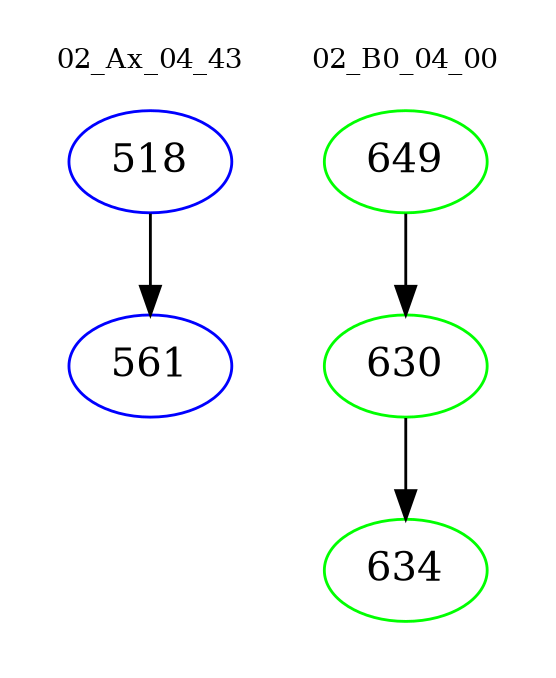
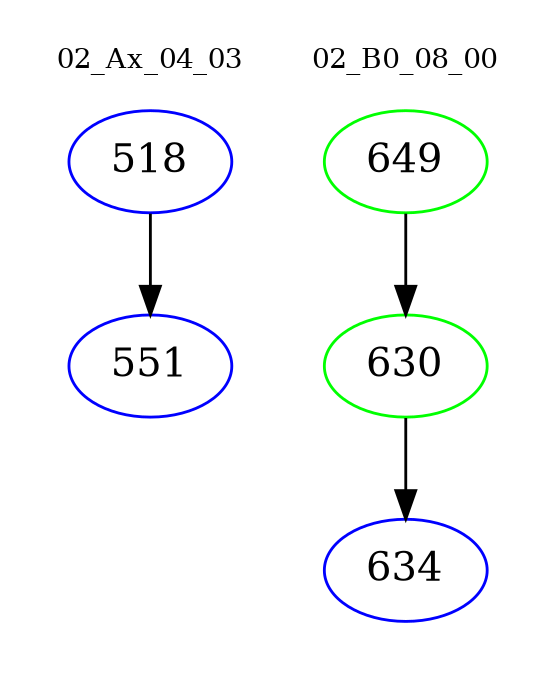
  digraph {
    node [color=blue]
    edge [color=black]
    n1 [label=518]
-   n2 [label=561]
+   n2 [label=551]
    n3 [color=green label=649]
    n4 [color=green label=630]
-   n5 [color=green label=634]
+   n5 [label=634]
    subgraph cluster_1 {
      color=white
      fontsize=10
-     label="02_Ax_04_43"
+     label="02_Ax_04_03"
      n1
      n2
    }
    subgraph cluster_2 {
      color=white
      fontsize=10
-     label="02_B0_04_00"
+     label="02_B0_08_00"
      n3
      n4
      n5
    }
    n1 -> n2
    n3 -> n4
    n4 -> n5
  }
